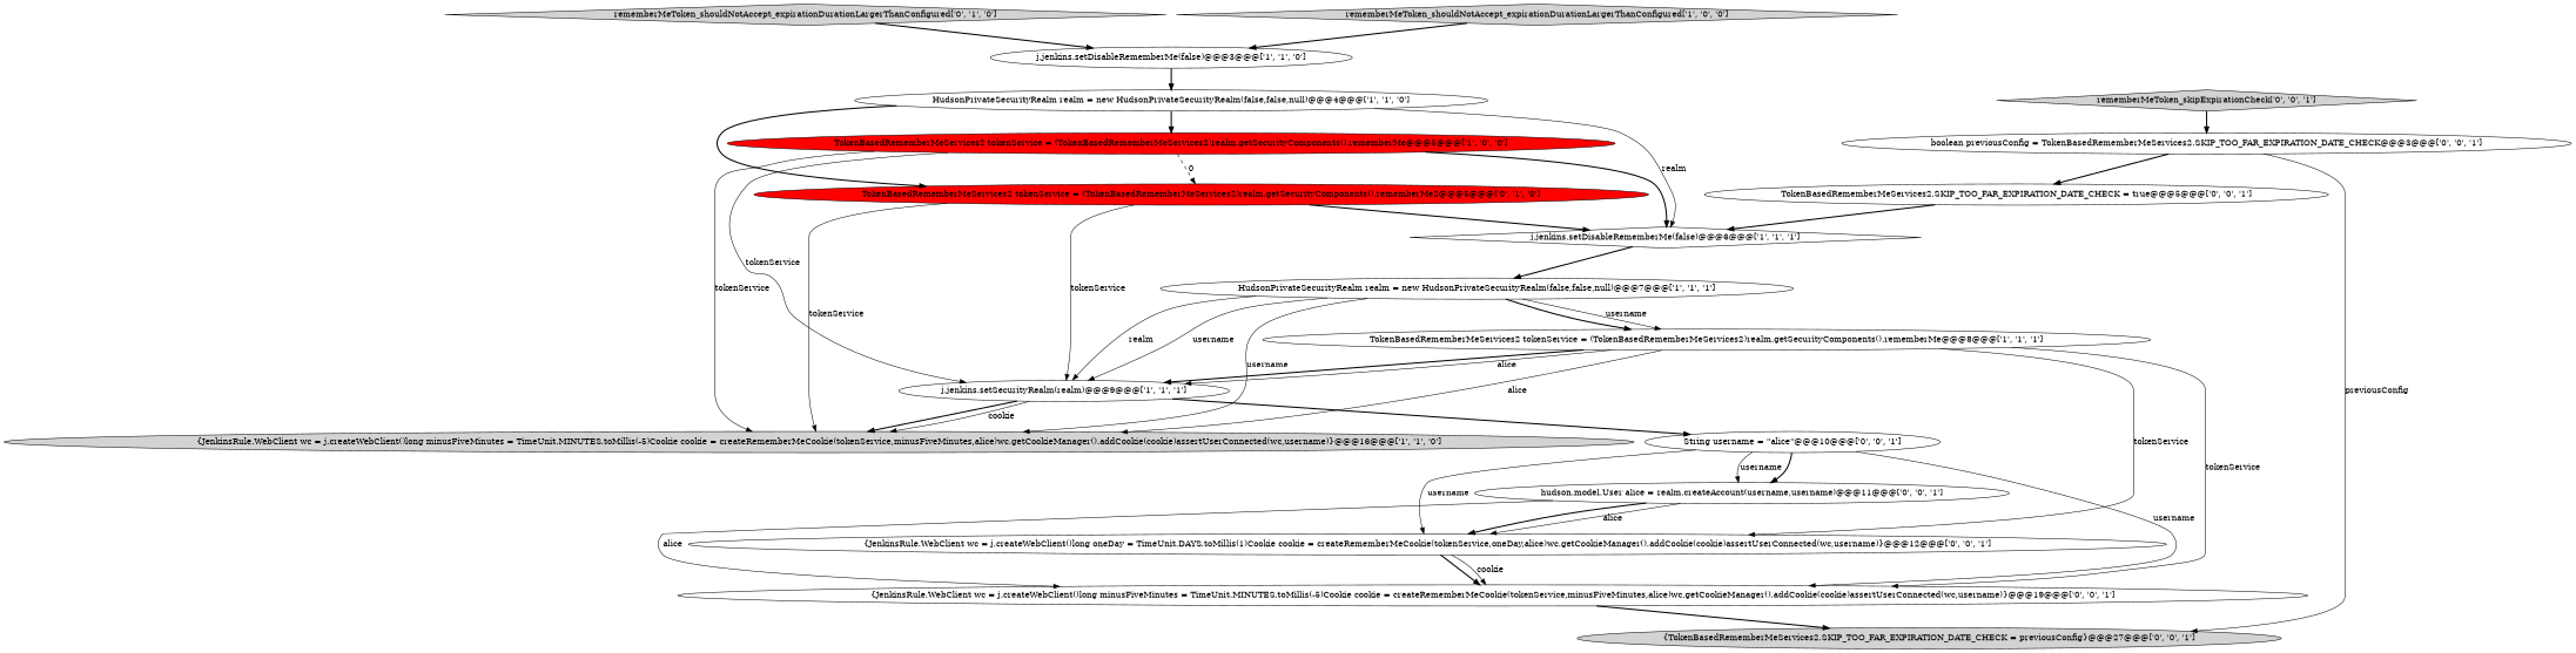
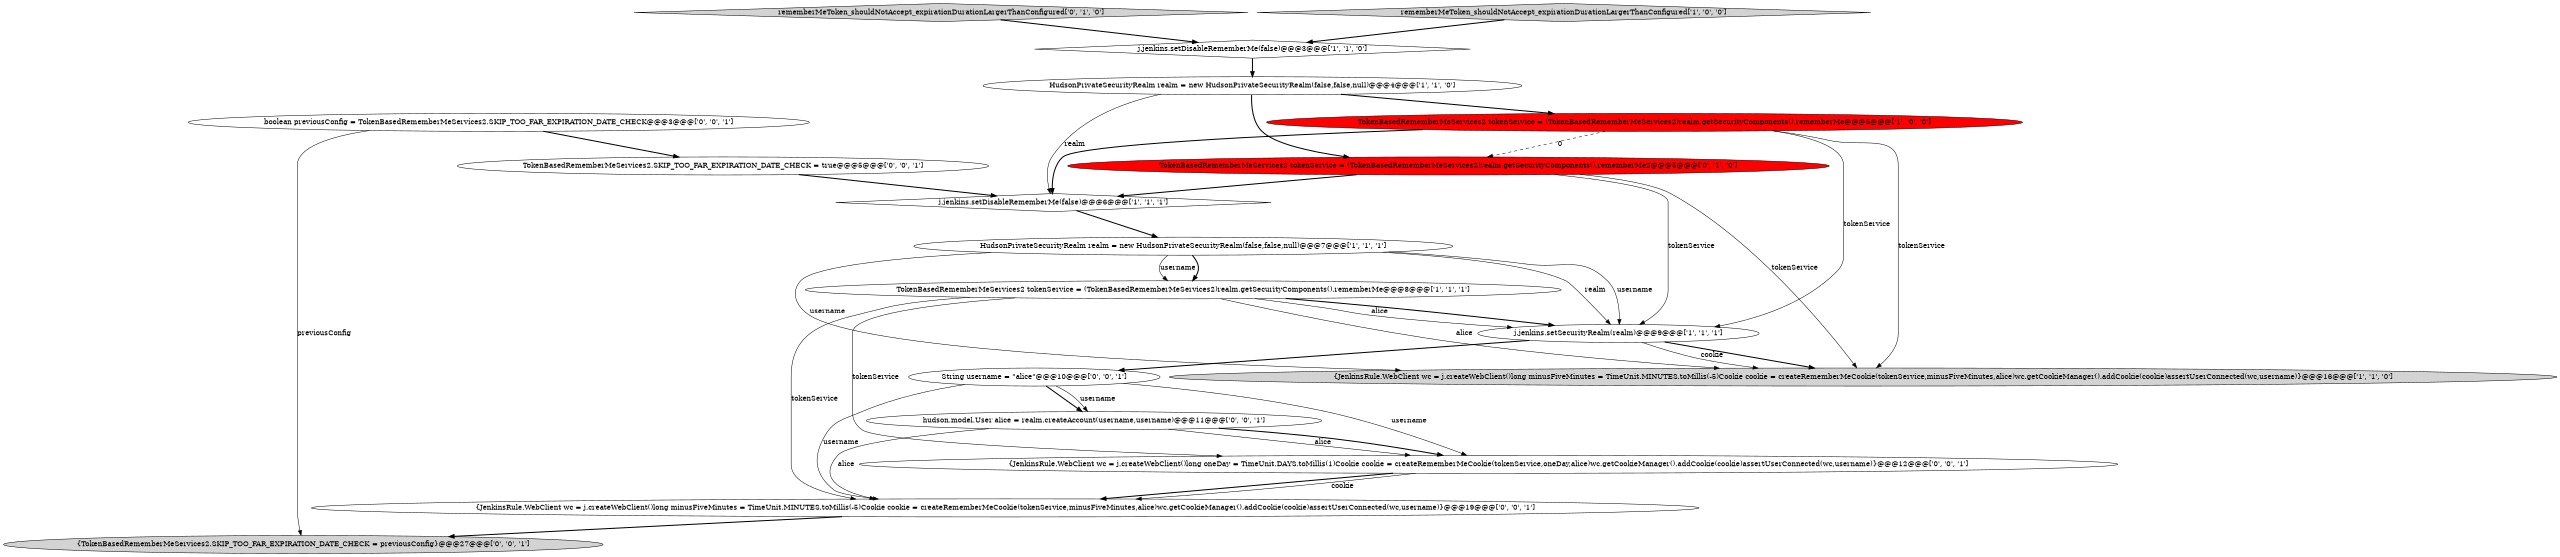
  digraph {
    node [fillcolor=white shape=ellipse style=filled]
    edge [style=solid]
    n1 [label="hudson.model.User alice = realm.createAccount(username,username)@@@11@@@['0', '0', '1']"]
    n2 [label="{JenkinsRule.WebClient wc = j.createWebClient()long oneDay = TimeUnit.DAYS.toMillis(1)Cookie cookie = createRememberMeCookie(tokenService,oneDay,alice)wc.getCookieManager().addCookie(cookie)assertUserConnected(wc,username)}@@@12@@@['0', '0', '1']"]
    n3 [label="{JenkinsRule.WebClient wc = j.createWebClient()long minusFiveMinutes = TimeUnit.MINUTES.toMillis(-5)Cookie cookie = createRememberMeCookie(tokenService,minusFiveMinutes,alice)wc.getCookieManager().addCookie(cookie)assertUserConnected(wc,username)}@@@19@@@['0', '0', '1']"]
    n4 [fillcolor=lightgray label="{TokenBasedRememberMeServices2.SKIP_TOO_FAR_EXPIRATION_DATE_CHECK = previousConfig}@@@27@@@['0', '0', '1']"]
    n5 [label="j.jenkins.setSecurityRealm(realm)@@@9@@@['1', '1', '1']"]
    n6 [label="String username = \"alice\"@@@10@@@['0', '0', '1']"]
    n7 [fillcolor=lightgray label="{JenkinsRule.WebClient wc = j.createWebClient()long minusFiveMinutes = TimeUnit.MINUTES.toMillis(-5)Cookie cookie = createRememberMeCookie(tokenService,minusFiveMinutes,alice)wc.getCookieManager().addCookie(cookie)assertUserConnected(wc,username)}@@@16@@@['1', '1', '0']"]
    n8 [fillcolor=red label="TokenBasedRememberMeServices2 tokenService = (TokenBasedRememberMeServices2)realm.getSecurityComponents().rememberMe2@@@5@@@['0', '1', '0']"]
    n9 [label="j.jenkins.setDisableRememberMe(false)@@@6@@@['1', '1', '1']" shape=diamond]
    n10 [label="HudsonPrivateSecurityRealm realm = new HudsonPrivateSecurityRealm(false,false,null)@@@7@@@['1', '1', '1']"]
    n11 [label="HudsonPrivateSecurityRealm realm = new HudsonPrivateSecurityRealm(false,false,null)@@@4@@@['1', '1', '0']"]
    n12 [fillcolor=red label="TokenBasedRememberMeServices2 tokenService = (TokenBasedRememberMeServices2)realm.getSecurityComponents().rememberMe@@@5@@@['1', '0', '0']"]
    n13 [label="boolean previousConfig = TokenBasedRememberMeServices2.SKIP_TOO_FAR_EXPIRATION_DATE_CHECK@@@3@@@['0', '0', '1']"]
    n14 [label="TokenBasedRememberMeServices2.SKIP_TOO_FAR_EXPIRATION_DATE_CHECK = true@@@5@@@['0', '0', '1']"]
-   n15 [fillcolor=lightgray label="rememberMeToken_skipExpirationCheck['0', '0', '1']" shape=diamond]
    n16 [label="TokenBasedRememberMeServices2 tokenService = (TokenBasedRememberMeServices2)realm.getSecurityComponents().rememberMe@@@8@@@['1', '1', '1']"]
-   n17 [label="j.jenkins.setDisableRememberMe(false)@@@3@@@['1', '1', '0']"]
+   n17 [label="j.jenkins.setDisableRememberMe(false)@@@3@@@['1', '1', '0']" shape=diamond]
    n18 [fillcolor=lightgray label="rememberMeToken_shouldNotAccept_expirationDurationLargerThanConfigured['0', '1', '0']" shape=diamond]
    n19 [fillcolor=lightgray label="rememberMeToken_shouldNotAccept_expirationDurationLargerThanConfigured['1', '0', '0']" shape=diamond]
    n1 -> n2 [label=alice]
    n1 -> n2 [style=bold]
    n1 -> n3 [label=alice]
    n2 -> n3 [style=bold]
    n2 -> n3 [label=cookie]
    n3 -> n4 [style=bold]
    n5 -> n6 [style=bold]
    n5 -> n7 [style=bold]
    n5 -> n7 [label=cookie]
    n6 -> n1 [style=bold]
    n6 -> n1 [label=username]
    n6 -> n2 [label=username]
    n6 -> n3 [label=username]
    n8 -> n5 [label=tokenService]
    n8 -> n7 [label=tokenService]
    n8 -> n9 [style=bold]
    n9 -> n10 [style=bold]
    n10 -> n5 [label=realm]
    n10 -> n5 [label=username]
    n10 -> n7 [label=username]
    n10 -> n16 [style=bold]
    n10 -> n16 [label=username]
    n11 -> n8 [style=bold]
    n11 -> n9 [label=realm]
    n11 -> n12 [style=bold]
    n12 -> n5 [label=tokenService]
    n12 -> n7 [label=tokenService]
    n12 -> n8 [label=0 style=dashed]
    n12 -> n9 [style=bold]
    n13 -> n4 [label=previousConfig]
    n13 -> n14 [style=bold]
    n14 -> n9 [style=bold]
-   n15 -> n13 [style=bold]
    n16 -> n2 [label=tokenService]
    n16 -> n3 [label=tokenService]
    n16 -> n5 [style=bold]
    n16 -> n5 [label=alice]
    n16 -> n7 [label=alice]
    n17 -> n11 [style=bold]
    n18 -> n17 [style=bold]
    n19 -> n17 [style=bold]
  }
